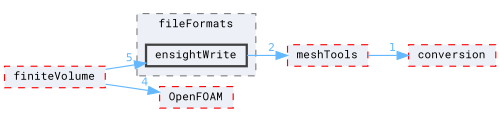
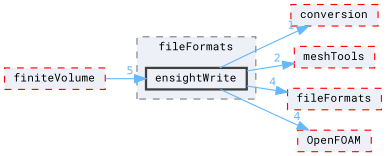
  digraph {
    compound=true
    fontname="Roboto Mono"
    rankdir=LR
    node [color=red fillcolor="#edf0f7" fontname="Roboto Mono" fontsize=10 shape=box style="filled,dashed"]
    edge [color=steelblue1 fontcolor=steelblue1 fontname="Roboto Mono" fontsize=10 headlabel=4 labeldistance=1.5 labelfontname=Helvetica labelfontsize=10]
    n1 [color=grey25 height=0.2 label=ensightWrite style="filled,bold" width=0.4]
    n2 [height=0.2 label=conversion width=0.4]
    n3 [height=0.2 label=meshTools width=0.4]
+   n4 [height=0.2 label=fileFormats width=0.4]
    n5 [height=0.2 label=OpenFOAM width=0.4]
    n6 [height=0.2 label=finiteVolume width=0.4]
    subgraph cluster_1 {
      bgcolor="#edf0f7"
      fontsize=10
      label=fileFormats
      pencolor=grey50
      style="filled,dashed"
      n1
    }
-   n3 -> n2 [headlabel=1]
+   n1 -> n2 [headlabel=1]
    n1 -> n3 [headlabel=2]
-   n6 -> n5
+   n1 -> n4
+   n1 -> n5
    n6 -> n1 [headlabel=5]
  }
